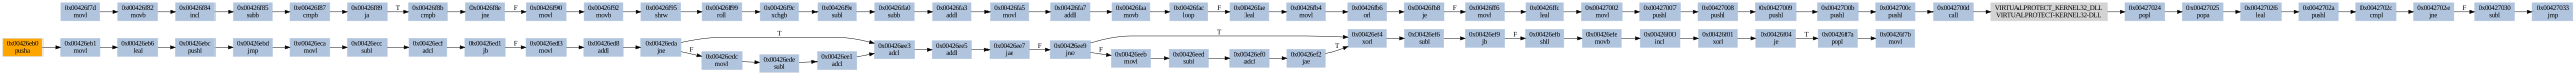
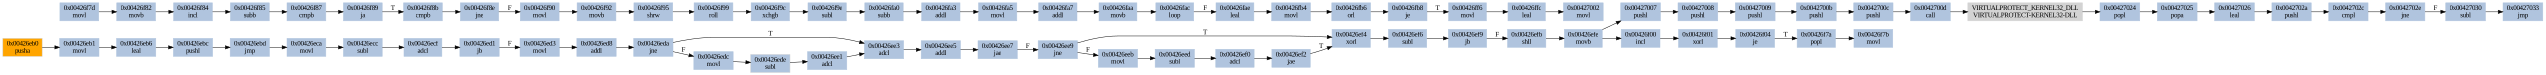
  strict digraph {
    fontname="Liberation Serif"
    rankdir=LR
    node [color=lightsteelblue fillcolor=lightsteelblue fontname="Liberation Serif" shape=rectangle style=filled]
    edge [color="#000000" fontname="Liberation Serif"]
    n1 [label="0x00426eed\nsubl"]
    n2 [label="0x00426ef0\nadcl"]
    n3 [label="0x00426ef2\njae"]
    n4 [label="0x00426ef4\nxorl"]
    n5 [label="0x00426ffc\nleal"]
    n6 [label="0x00427002\nmovl"]
    n7 [label="0x00427007\npushl"]
    n8 [label="0x00427008\npushl"]
    n9 [label="0x00426ff6\nmovl"]
    n10 [label="0x00426efb\nshll"]
    n11 [label="0x00426efe\nmovb"]
    n12 [label="0x00426f00\nincl"]
    n13 [label="0x00426f01\nxorl"]
    n14 [label="0x00426ef6\nsubl"]
    n15 [label="0x00426ef9\njb"]
    n16 [label="0x00426ee9\njne"]
    n17 [label="0x00426eeb\nmovl"]
    n18 [label="0x00426ee5\naddl"]
    n19 [label="0x00426ee7\njae"]
    n20 [label="0x00426eb1\nmovl"]
    n21 [label="0x00426eb6\nleal"]
    n22 [label="0x00426ebc\npushl"]
    n23 [label="0x00426ebd\njmp"]
    n24 [label="0x00426f90\nmovl"]
    n25 [label="0x00426f92\nmovb"]
    n26 [label="0x00426f95\nshrw"]
    n27 [label="0x00426f99\nroll"]
    n28 [label="0x00426f9c\nxchgb"]
    n29 [label="0x00427030\nsubl"]
    n30 [label="0x00427033\njmp"]
    n31 [label="0x00426ed3\nmovl"]
    n32 [label="0x00426ed8\naddl"]
    n33 [label="0x00426eda\njne"]
    n34 [label="0x00426ee3\nadcl"]
    n35 [label="0x00426edc\nmovl"]
    n36 [label="0x0042700b\npushl"]
    n37 [label="0x0042700c\npushl"]
    n38 [label="0x0042700d\ncall"]
    n39 [color=lightgrey fillcolor=lightgrey label="VIRTUALPROTECT_KERNEL32_DLL\nVIRTUALPROTECT-KERNEL32-DLL"]
    n40 [label="0x00426eca\nmovl"]
    n41 [label="0x00426ecc\nsubl"]
    n42 [label="0x00426f9e\nsubl"]
    n43 [label="0x00426fa0\nsubb"]
    n44 [label="0x00426fa3\naddl"]
    n45 [label="0x00426fa5\nmovl"]
    n46 [label="0x0042702c\ncmpl"]
    n47 [label="0x0042702e\njne"]
    n48 [label="0x00427024\npopl"]
    n49 [label="0x00427025\npopa"]
    n50 [label="0x00427026\nleal"]
    n51 [label="0x0042702a\npushl"]
    n52 [label="0x00427009\npushl"]
    n53 [color=lightgrey fillcolor=orange label="0x00426eb0\npusha"]
    n54 [label="0x00426fae\nleal"]
    n55 [label="0x00426fb4\nmovl"]
    n56 [label="0x00426fb6\norl"]
    n57 [label="0x00426fb8\nje"]
    n58 [label="0x00426f04\nje"]
    n59 [label="0x00426f7a\npopl"]
    n60 [label="0x00426f7b\nmovl"]
    n61 [label="0x00426ed1\njb"]
    n62 [label="0x00426ecf\nadcl"]
    n63 [label="0x00426faa\nmovb"]
    n64 [label="0x00426fac\nloop"]
    n65 [label="0x00426f87\ncmpb"]
    n66 [label="0x00426f89\nja"]
    n67 [label="0x00426f8b\ncmpb"]
    n68 [label="0x00426f8e\njne"]
    n69 [label="0x00426f85\nsubb"]
    n70 [label="0x00426f84\nincl"]
    n71 [label="0x00426fa7\naddl"]
    n72 [label="0x00426f7d\nmovl"]
    n73 [label="0x00426f82\nmovb"]
    n74 [color=lightgrey label="0x00426ede\nsubl"]
    n75 [label="0x00426ee1\nadcl"]
    n1 -> n2
    n2 -> n3
    n3 -> n4 [label=T]
    n4 -> n14
    n5 -> n6
-   n6 -> n7
+   n11 -> n7
    n7 -> n8
    n8 -> n52
    n9 -> n5
    n10 -> n11
    n11 -> n12
    n12 -> n13
    n13 -> n58
    n14 -> n15
    n15 -> n10 [label=F]
    n16 -> n4 [label=T]
    n16 -> n17 [label=F]
    n17 -> n1
    n18 -> n19
    n19 -> n16 [label=F]
    n20 -> n21
    n21 -> n22
    n22 -> n23
    n23 -> n40
    n24 -> n25
    n25 -> n26
    n26 -> n27
    n27 -> n28
    n28 -> n42
    n29 -> n30
    n31 -> n32
    n32 -> n33
    n33 -> n34 [label=T]
    n33 -> n35 [label=F]
    n34 -> n18
    n35 -> n74
    n36 -> n37
    n37 -> n38
    n38 -> n39
    n39 -> n48
    n40 -> n41
    n41 -> n62
    n42 -> n43
    n43 -> n44
    n44 -> n45
    n45 -> n71
    n46 -> n47
    n47 -> n29 [label=F]
    n48 -> n49
    n49 -> n50
    n50 -> n51
    n51 -> n46
    n52 -> n36
    n53 -> n20
    n54 -> n55
    n55 -> n56
    n56 -> n57
-   n57 -> n9 [label=F]
+   n57 -> n9 [label=T]
    n58 -> n59 [label=T]
    n59 -> n60
    n61 -> n31 [label=F]
    n62 -> n61
    n63 -> n64
    n64 -> n54 [label=F]
    n65 -> n66
    n66 -> n67 [label=T]
    n67 -> n68
    n68 -> n24 [label=F]
    n69 -> n65
    n70 -> n69
    n71 -> n63
    n72 -> n73
    n73 -> n70
    n74 -> n75
    n75 -> n34
  }
